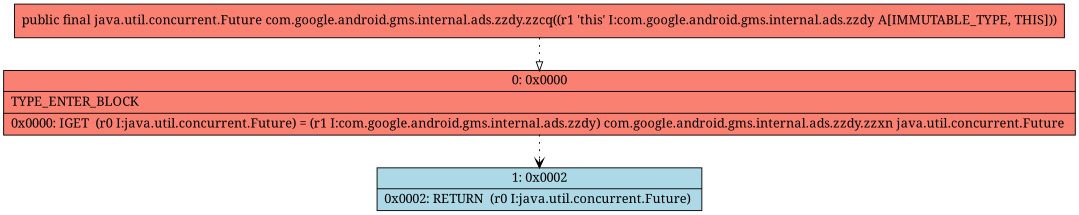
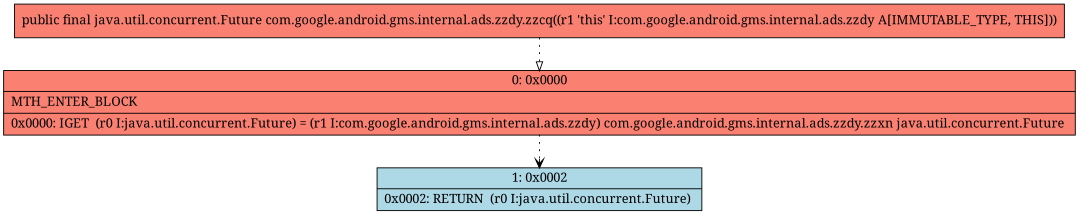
  digraph {
    fontname="Noto Serif"
    node [shape=record style=filled fillcolor=salmon fontname="Noto Serif"]
    edge [style=dotted fontname="Noto Serif"]
-   n1 [label="{0\:\ 0x0000|TYPE_ENTER_BLOCK\l|0x0000: IGET  (r0 I:java.util.concurrent.Future) = (r1 I:com.google.android.gms.internal.ads.zzdy) com.google.android.gms.internal.ads.zzdy.zzxn java.util.concurrent.Future \l}"]
+   n1 [label="{0\:\ 0x0000|MTH_ENTER_BLOCK\l|0x0000: IGET  (r0 I:java.util.concurrent.Future) = (r1 I:com.google.android.gms.internal.ads.zzdy) com.google.android.gms.internal.ads.zzdy.zzxn java.util.concurrent.Future \l}"]
    n2 [label="{1\:\ 0x0002|0x0002: RETURN  (r0 I:java.util.concurrent.Future) \l}" fillcolor=lightblue]
    n3 [label="{public final java.util.concurrent.Future com.google.android.gms.internal.ads.zzdy.zzcq((r1 'this' I:com.google.android.gms.internal.ads.zzdy A[IMMUTABLE_TYPE, THIS])) }"]
    n1 -> n2 [arrowhead=vee]
    n3 -> n1 [arrowhead=onormal]
  }
